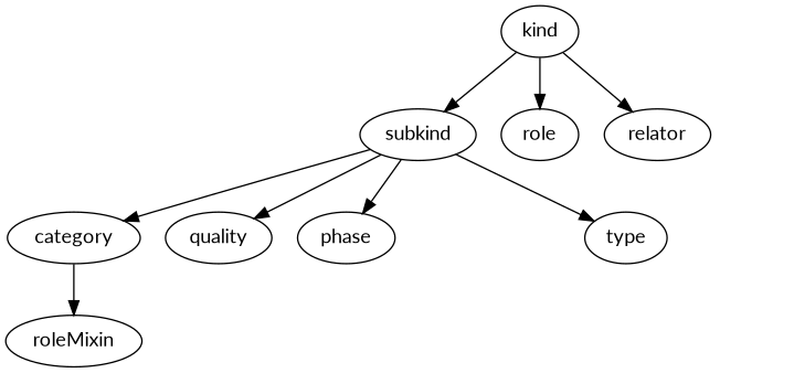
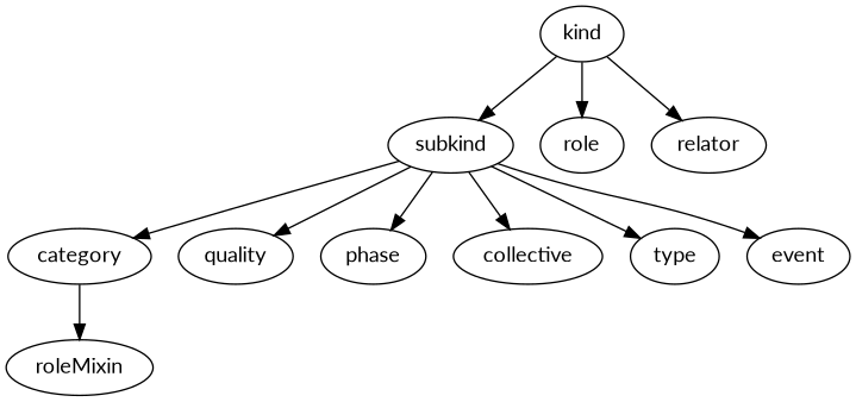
  strict digraph {
    fontname=Lato
    node [fontname=Lato]
    edge [fontname=Lato]
    kind
    subkind
    role
    relator
    category
    quality
    phase
+   collective
    type
+   event
    roleMixin
    kind -> subkind
    kind -> role
    kind -> relator
    subkind -> category
    subkind -> quality
    subkind -> phase
+   subkind -> collective
    subkind -> type
+   subkind -> event
    category -> roleMixin
  }
